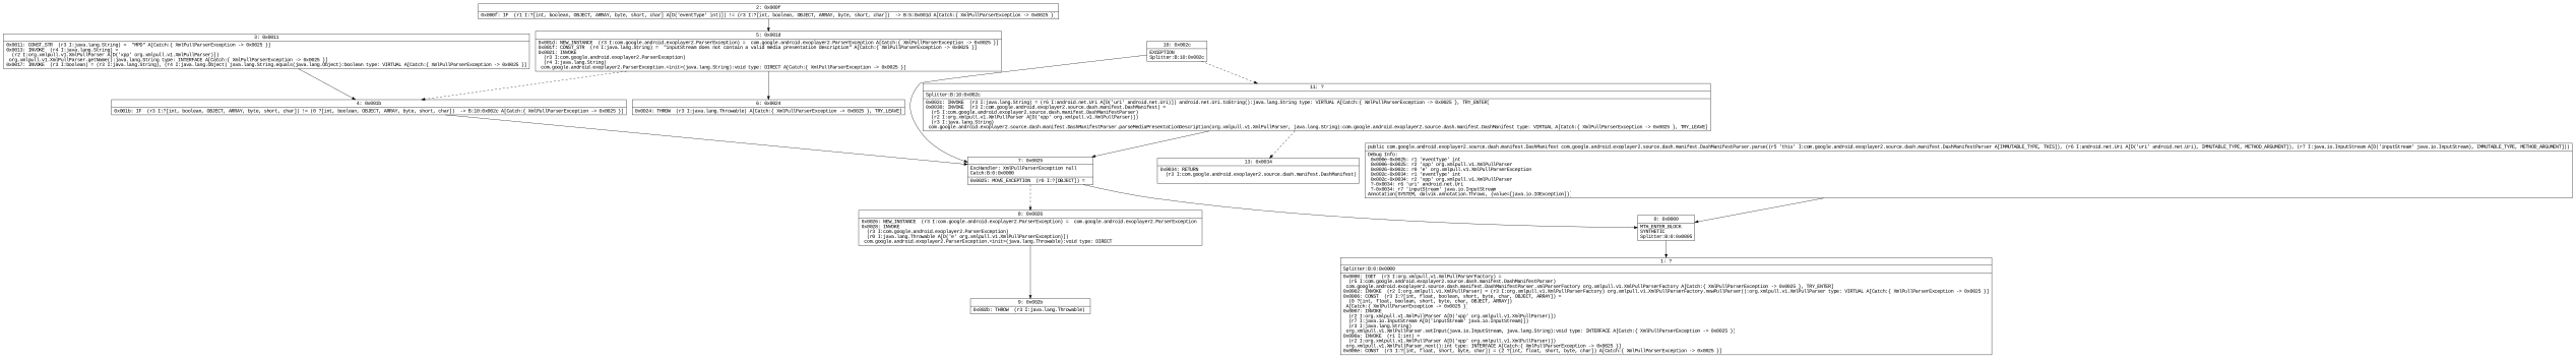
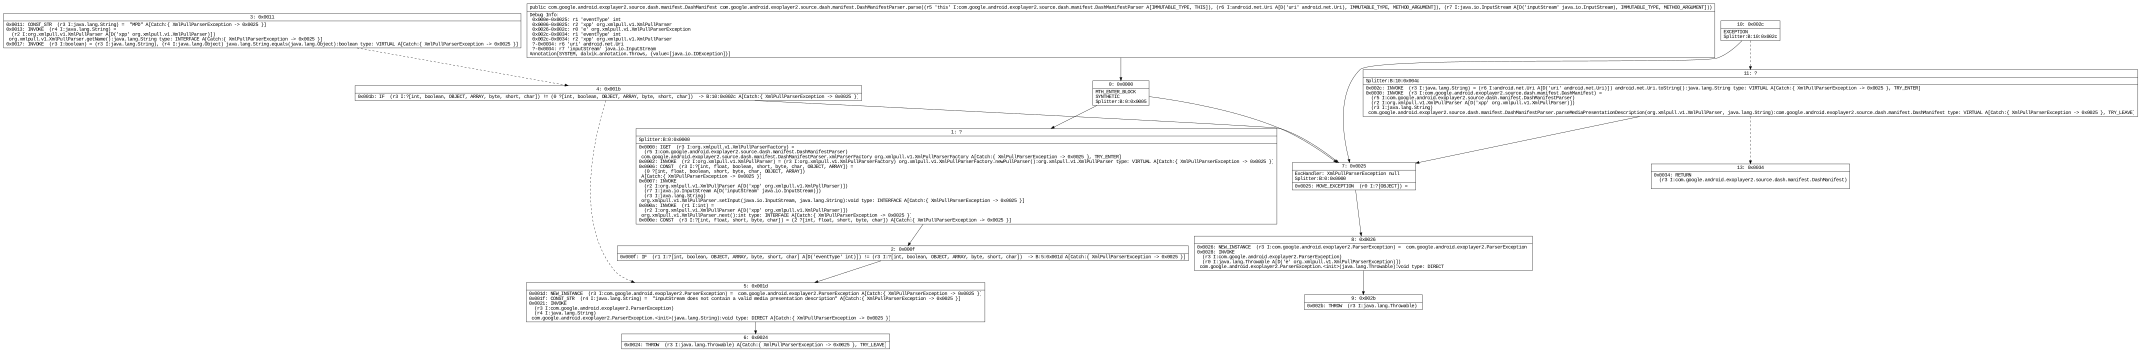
  digraph {
    fontname="Liberation Mono"
    node [fontname="Liberation Mono" shape=record]
    edge [fontname="Liberation Mono"]
    n1 [label="{0\:\ 0x0000|MTH_ENTER_BLOCK\lSYNTHETIC\lSplitter:B:0:0x0005\l}"]
    n2 [label="{1\:\ ?|Splitter:B:0:0x0000\l|0x0000: IGET  (r3 I:org.xmlpull.v1.XmlPullParserFactory) = \l  (r5 I:com.google.android.exoplayer2.source.dash.manifest.DashManifestParser)\l com.google.android.exoplayer2.source.dash.manifest.DashManifestParser.xmlParserFactory org.xmlpull.v1.XmlPullParserFactory A[Catch:\{ XmlPullParserException \-\> 0x0025 \}, TRY_ENTER]\l0x0002: INVOKE  (r2 I:org.xmlpull.v1.XmlPullParser) = (r3 I:org.xmlpull.v1.XmlPullParserFactory) org.xmlpull.v1.XmlPullParserFactory.newPullParser():org.xmlpull.v1.XmlPullParser type: VIRTUAL A[Catch:\{ XmlPullParserException \-\> 0x0025 \}]\l0x0006: CONST  (r3 I:?[int, float, boolean, short, byte, char, OBJECT, ARRAY]) = \l  (0 ?[int, float, boolean, short, byte, char, OBJECT, ARRAY])\l A[Catch:\{ XmlPullParserException \-\> 0x0025 \}]\l0x0007: INVOKE  \l  (r2 I:org.xmlpull.v1.XmlPullParser A[D('xpp' org.xmlpull.v1.XmlPullParser)])\l  (r7 I:java.io.InputStream A[D('inputStream' java.io.InputStream)])\l  (r3 I:java.lang.String)\l org.xmlpull.v1.XmlPullParser.setInput(java.io.InputStream, java.lang.String):void type: INTERFACE A[Catch:\{ XmlPullParserException \-\> 0x0025 \}]\l0x000a: INVOKE  (r1 I:int) = \l  (r2 I:org.xmlpull.v1.XmlPullParser A[D('xpp' org.xmlpull.v1.XmlPullParser)])\l org.xmlpull.v1.XmlPullParser.next():int type: INTERFACE A[Catch:\{ XmlPullParserException \-\> 0x0025 \}]\l0x000e: CONST  (r3 I:?[int, float, short, byte, char]) = (2 ?[int, float, short, byte, char]) A[Catch:\{ XmlPullParserException \-\> 0x0025 \}]\l}"]
-   n3 [label="{7\:\ 0x0025|ExcHandler: XmlPullParserException null\lCatch:B:0:0x0000\l|0x0025: MOVE_EXCEPTION  (r0 I:?[OBJECT]) =  \l}"]
+   n3 [label="{7\:\ 0x0025|ExcHandler: XmlPullParserException null\lSplitter:B:0:0x0000\l|0x0025: MOVE_EXCEPTION  (r0 I:?[OBJECT]) =  \l}"]
    n4 [label="{2\:\ 0x000f|0x000f: IF  (r1 I:?[int, boolean, OBJECT, ARRAY, byte, short, char] A[D('eventType' int)]) != (r3 I:?[int, boolean, OBJECT, ARRAY, byte, short, char])  \-\> B:5:0x001d A[Catch:\{ XmlPullParserException \-\> 0x0025 \}]\l}"]
    n5 [label="{8\:\ 0x0026|0x0026: NEW_INSTANCE  (r3 I:com.google.android.exoplayer2.ParserException) =  com.google.android.exoplayer2.ParserException \l0x0028: INVOKE  \l  (r3 I:com.google.android.exoplayer2.ParserException)\l  (r0 I:java.lang.Throwable A[D('e' org.xmlpull.v1.XmlPullParserException)])\l com.google.android.exoplayer2.ParserException.\<init\>(java.lang.Throwable):void type: DIRECT \l}"]
    n6 [label="{5\:\ 0x001d|0x001d: NEW_INSTANCE  (r3 I:com.google.android.exoplayer2.ParserException) =  com.google.android.exoplayer2.ParserException A[Catch:\{ XmlPullParserException \-\> 0x0025 \}]\l0x001f: CONST_STR  (r4 I:java.lang.String) =  \"inputStream does not contain a valid media presentation description\" A[Catch:\{ XmlPullParserException \-\> 0x0025 \}]\l0x0021: INVOKE  \l  (r3 I:com.google.android.exoplayer2.ParserException)\l  (r4 I:java.lang.String)\l com.google.android.exoplayer2.ParserException.\<init\>(java.lang.String):void type: DIRECT A[Catch:\{ XmlPullParserException \-\> 0x0025 \}]\l}"]
    n7 [label="{3\:\ 0x0011|0x0011: CONST_STR  (r3 I:java.lang.String) =  \"MPD\" A[Catch:\{ XmlPullParserException \-\> 0x0025 \}]\l0x0013: INVOKE  (r4 I:java.lang.String) = \l  (r2 I:org.xmlpull.v1.XmlPullParser A[D('xpp' org.xmlpull.v1.XmlPullParser)])\l org.xmlpull.v1.XmlPullParser.getName():java.lang.String type: INTERFACE A[Catch:\{ XmlPullParserException \-\> 0x0025 \}]\l0x0017: INVOKE  (r3 I:boolean) = (r3 I:java.lang.String), (r4 I:java.lang.Object) java.lang.String.equals(java.lang.Object):boolean type: VIRTUAL A[Catch:\{ XmlPullParserException \-\> 0x0025 \}]\l}"]
    n8 [label="{4\:\ 0x001b|0x001b: IF  (r3 I:?[int, boolean, OBJECT, ARRAY, byte, short, char]) != (0 ?[int, boolean, OBJECT, ARRAY, byte, short, char])  \-\> B:10:0x002c A[Catch:\{ XmlPullParserException \-\> 0x0025 \}]\l}"]
    n9 [label="{6\:\ 0x0024|0x0024: THROW  (r3 I:java.lang.Throwable) A[Catch:\{ XmlPullParserException \-\> 0x0025 \}, TRY_LEAVE]\l}"]
    n10 [label="{10\:\ 0x002c|EXCEPTION\lSplitter:B:10:0x002c\l}"]
-   n11 [label="{11\:\ ?|Splitter:B:10:0x002c\l|0x002c: INVOKE  (r3 I:java.lang.String) = (r6 I:android.net.Uri A[D('uri' android.net.Uri)]) android.net.Uri.toString():java.lang.String type: VIRTUAL A[Catch:\{ XmlPullParserException \-\> 0x0025 \}, TRY_ENTER]\l0x0030: INVOKE  (r3 I:com.google.android.exoplayer2.source.dash.manifest.DashManifest) = \l  (r5 I:com.google.android.exoplayer2.source.dash.manifest.DashManifestParser)\l  (r2 I:org.xmlpull.v1.XmlPullParser A[D('xpp' org.xmlpull.v1.XmlPullParser)])\l  (r3 I:java.lang.String)\l com.google.android.exoplayer2.source.dash.manifest.DashManifestParser.parseMediaPresentationDescription(org.xmlpull.v1.XmlPullParser, java.lang.String):com.google.android.exoplayer2.source.dash.manifest.DashManifest type: VIRTUAL A[Catch:\{ XmlPullParserException \-\> 0x0025 \}, TRY_LEAVE]\l}"]
+   n11 [label="{11\:\ ?|Splitter:B:10:0x004c\l|0x002c: INVOKE  (r3 I:java.lang.String) = (r6 I:android.net.Uri A[D('uri' android.net.Uri)]) android.net.Uri.toString():java.lang.String type: VIRTUAL A[Catch:\{ XmlPullParserException \-\> 0x0025 \}, TRY_ENTER]\l0x0030: INVOKE  (r3 I:com.google.android.exoplayer2.source.dash.manifest.DashManifest) = \l  (r5 I:com.google.android.exoplayer2.source.dash.manifest.DashManifestParser)\l  (r2 I:org.xmlpull.v1.XmlPullParser A[D('xpp' org.xmlpull.v1.XmlPullParser)])\l  (r3 I:java.lang.String)\l com.google.android.exoplayer2.source.dash.manifest.DashManifestParser.parseMediaPresentationDescription(org.xmlpull.v1.XmlPullParser, java.lang.String):com.google.android.exoplayer2.source.dash.manifest.DashManifest type: VIRTUAL A[Catch:\{ XmlPullParserException \-\> 0x0025 \}, TRY_LEAVE]\l}"]
    n12 [label="{9\:\ 0x002b|0x002b: THROW  (r3 I:java.lang.Throwable) \l}"]
    n13 [label="{13\:\ 0x0034|0x0034: RETURN  \l  (r3 I:com.google.android.exoplayer2.source.dash.manifest.DashManifest)\l \l}"]
    n14 [label="{public com.google.android.exoplayer2.source.dash.manifest.DashManifest com.google.android.exoplayer2.source.dash.manifest.DashManifestParser.parse((r5 'this' I:com.google.android.exoplayer2.source.dash.manifest.DashManifestParser A[IMMUTABLE_TYPE, THIS]), (r6 I:android.net.Uri A[D('uri' android.net.Uri), IMMUTABLE_TYPE, METHOD_ARGUMENT]), (r7 I:java.io.InputStream A[D('inputStream' java.io.InputStream), IMMUTABLE_TYPE, METHOD_ARGUMENT]))  | Debug Info:\l  0x000e\-0x0025: r1 'eventType' int\l  0x0006\-0x0025: r2 'xpp' org.xmlpull.v1.XmlPullParser\l  0x0026\-0x002c: r0 'e' org.xmlpull.v1.XmlPullParserException\l  0x002c\-0x0034: r1 'eventType' int\l  0x002c\-0x0034: r2 'xpp' org.xmlpull.v1.XmlPullParser\l  ?\-0x0034: r6 'uri' android.net.Uri\l  ?\-0x0034: r7 'inputStream' java.io.InputStream\lAnnotation[SYSTEM, dalvik.annotation.Throws, \{value=[java.io.IOException]\}]\l}"]
    n1 -> n2
-   n3 -> n1
-   n3 -> n5 [style=dashed]
+   n1 -> n3
+   n2 -> n4
+   n3 -> n5
    n4 -> n6
    n5 -> n12
    n6 -> n9
-   n7 -> n8
+   n7 -> n8 [style=dashed]
    n8 -> n3
-   n6 -> n8 [style=dashed]
+   n8 -> n6 [style=dashed]
    n10 -> n3
    n10 -> n11 [style=dashed]
    n11 -> n3
    n11 -> n13 [style=dashed]
    n14 -> n1
  }
